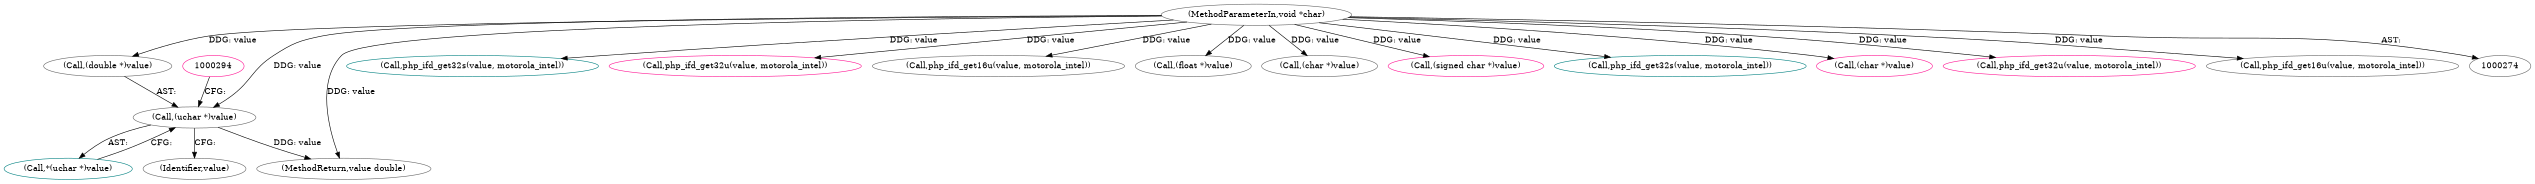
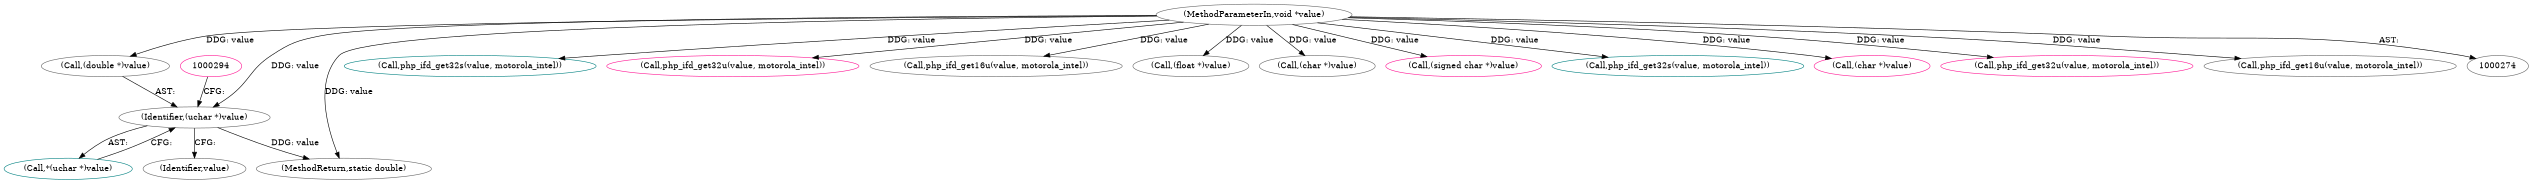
  digraph {
    node [color=gray40]
-   n1 [label="(Call,(uchar *)value)"]
-   n2 [label="(MethodReturn,value double)"]
+   n1 [label="(Identifier,(uchar *)value)"]
+   n2 [label="(MethodReturn,static double)"]
    n3 [color=teal label="(Call,*(uchar *)value)"]
    n4 [label="(Identifier,value)"]
-   n5 [label="(MethodParameterIn,void *char)"]
+   n5 [label="(MethodParameterIn,void *value)"]
    n6 [color=teal label="(Call,php_ifd_get32s(value, motorola_intel))"]
    n7 [color=deeppink label="(Call,php_ifd_get32u(value, motorola_intel))"]
    n8 [label="(Call,php_ifd_get16u(value, motorola_intel))"]
    n9 [label="(Call,(float *)value)"]
    n10 [label="(Call,(char *)value)"]
    n11 [color=deeppink label="(Call,(signed char *)value)"]
    n12 [color=teal label="(Call,php_ifd_get32s(value, motorola_intel))"]
    n13 [color=deeppink label="(Call,(char *)value)"]
    n14 [label="(Call,(double *)value)"]
    n15 [color=deeppink label="(Call,php_ifd_get32u(value, motorola_intel))"]
    n16 [label="(Call,php_ifd_get16u(value, motorola_intel))"]
    1000274
    1000294 [color=deeppink]
    n1 -> n2 [label="DDG: value"]
    n1 -> n3 [label="AST: "]
    n1 -> n4 [label="CFG: "]
    n3 -> n1 [label="CFG: "]
    n5 -> n1 [label="DDG: value"]
    n5 -> n2 [label="DDG: value"]
    n5 -> n6 [label="DDG: value"]
    n5 -> n7 [label="DDG: value"]
    n5 -> n8 [label="DDG: value"]
    n5 -> n9 [label="DDG: value"]
    n5 -> n10 [label="DDG: value"]
    n5 -> n11 [label="DDG: value"]
    n5 -> n12 [label="DDG: value"]
    n5 -> n13 [label="DDG: value"]
    n5 -> n14 [label="DDG: value"]
    n5 -> n15 [label="DDG: value"]
    n5 -> n16 [label="DDG: value"]
    n5 -> 1000274 [label="AST: "]
    n14 -> n1 [label="AST: "]
    1000294 -> n1 [label="CFG: "]
  }
